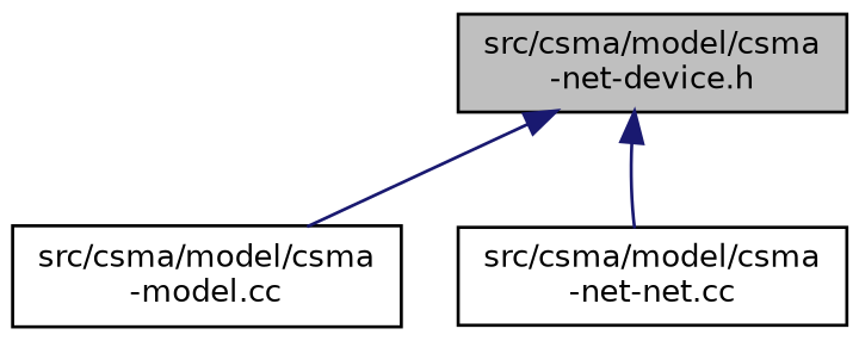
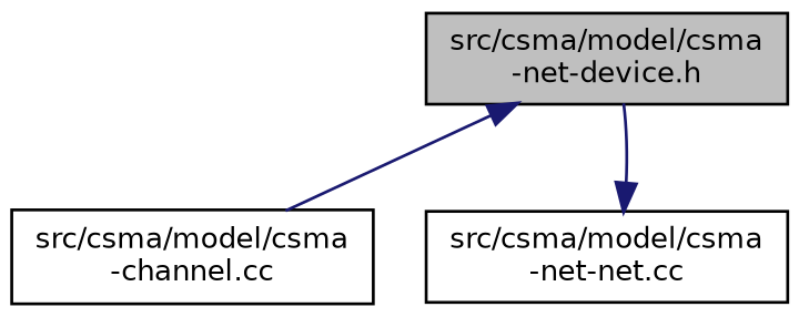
  digraph {
    node [color=black fillcolor=white fontname=Helvetica fontsize=10 shape=record style=filled]
    edge [color=midnightblue dir=back fontname=Helvetica fontsize=10 labelfontname=Helvetica labelfontsize=10 style=solid]
    n1 [fillcolor=grey75 fontcolor=black height=0.2 label="src/csma/model/csma\l-net-device.h" width=0.4]
-   n2 [height=0.2 label="src/csma/model/csma\l-model.cc" width=0.4]
+   n2 [height=0.2 label="src/csma/model/csma\l-channel.cc" width=0.4]
    n3 [height=0.2 label="src/csma/model/csma\l-net-net.cc" width=0.4]
    n1 -> n2
-   n1 -> n3
+   n3 -> n1
  }
